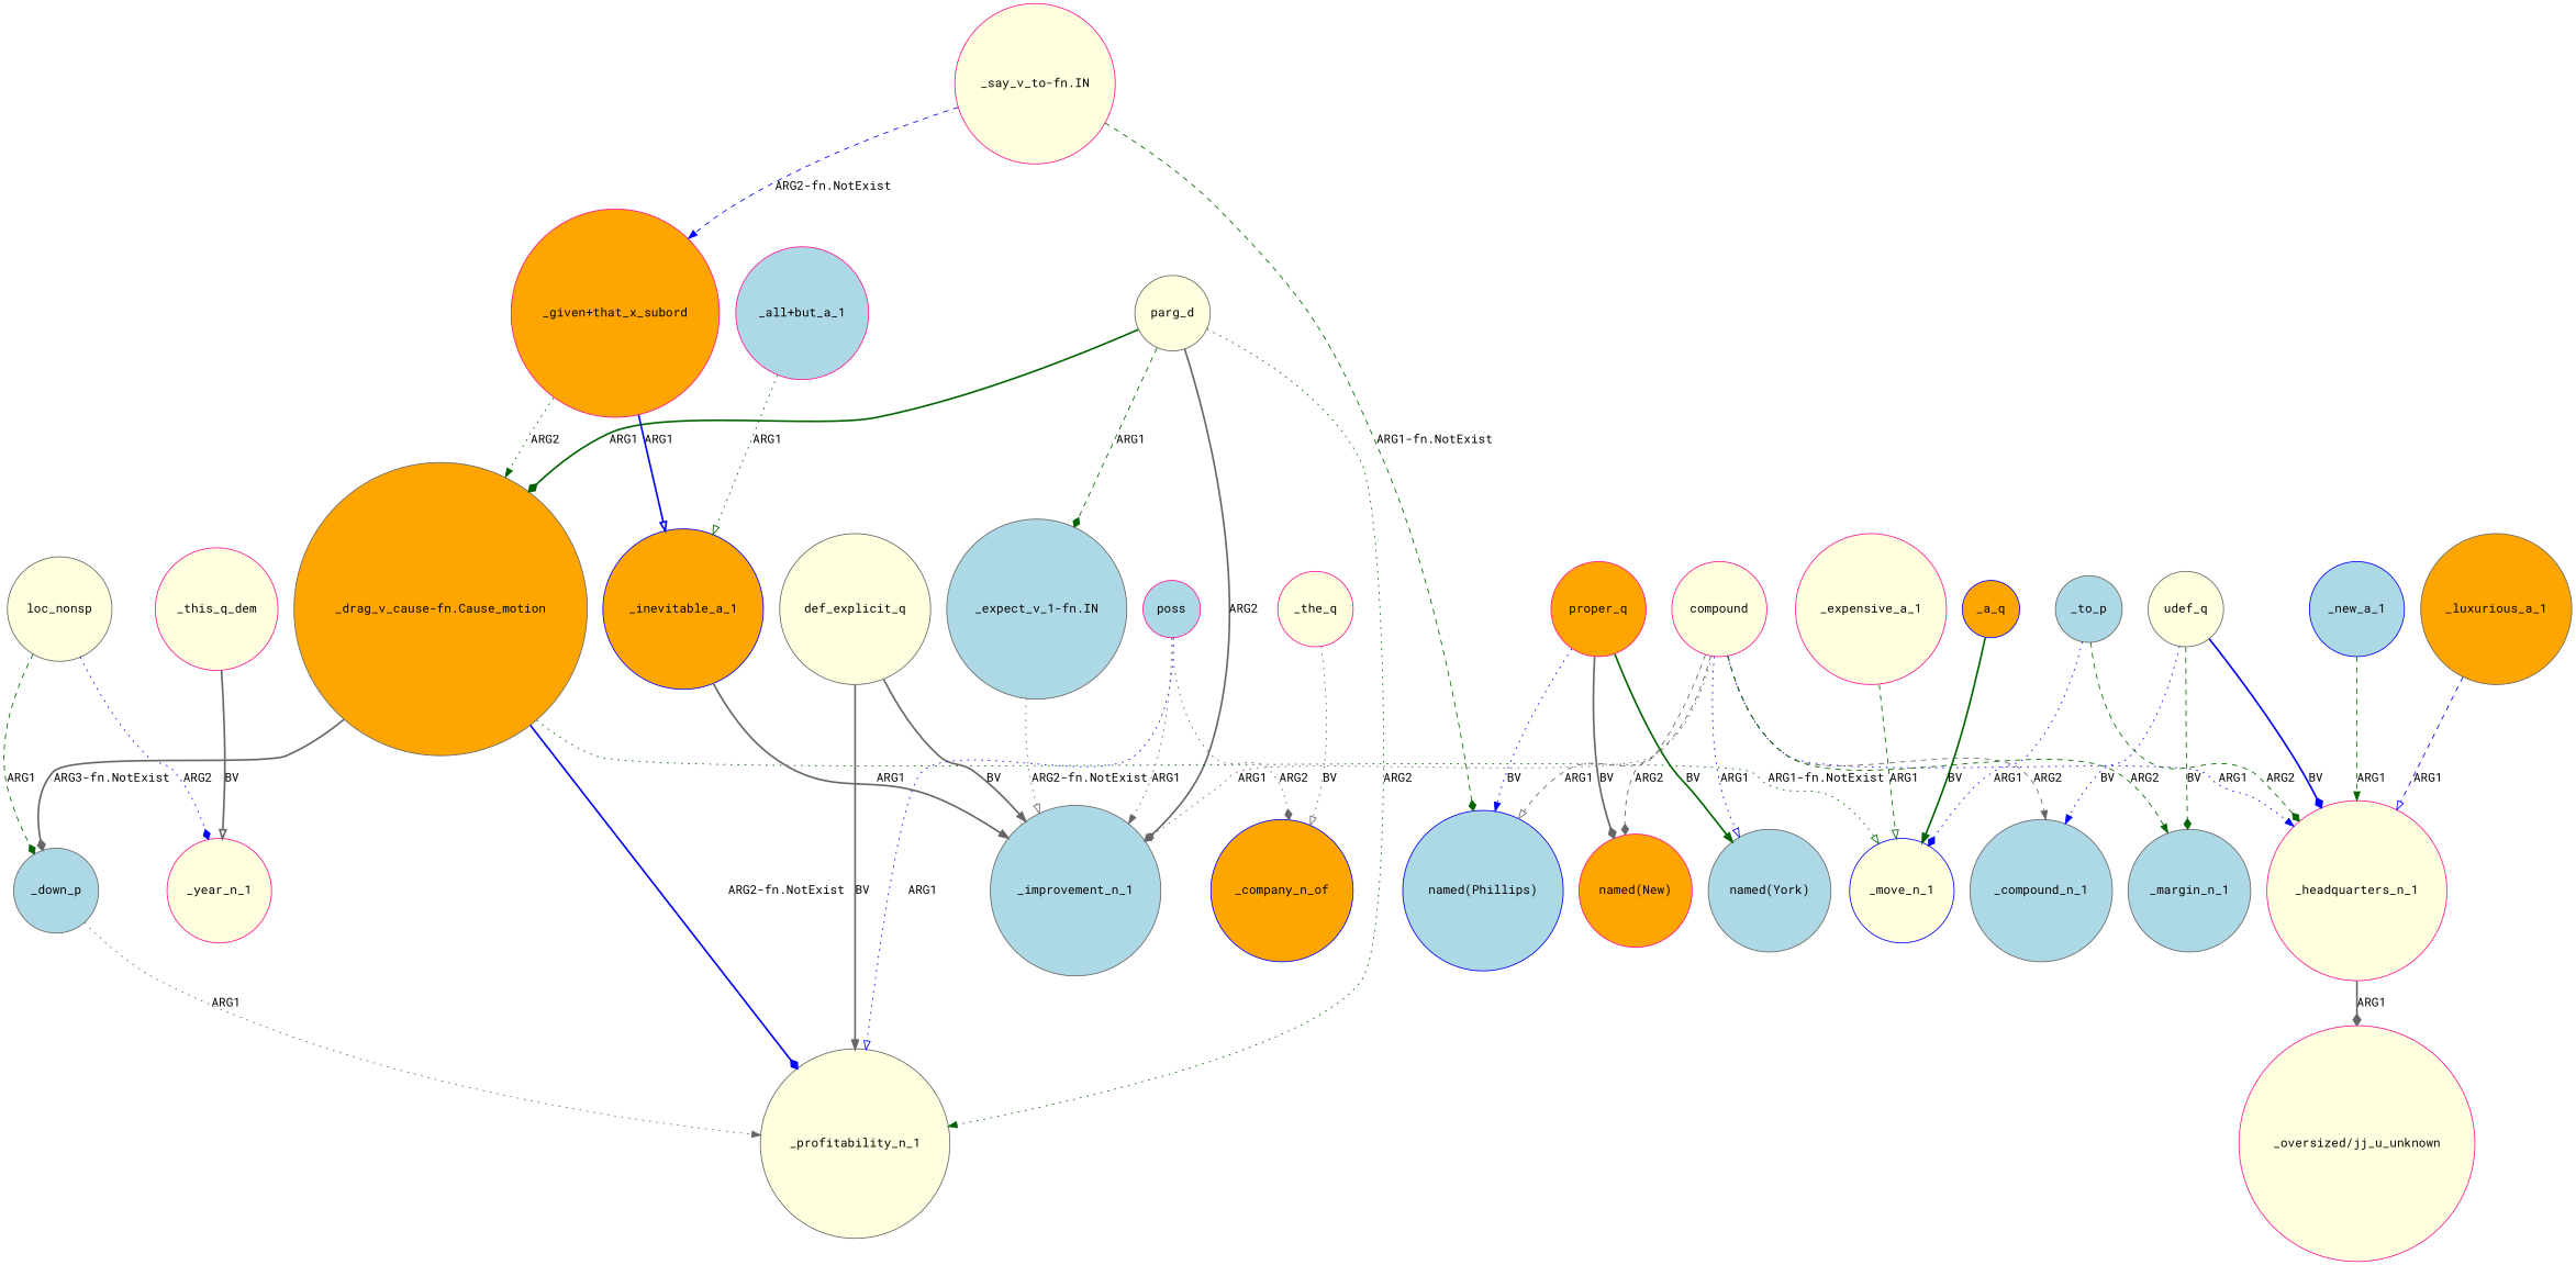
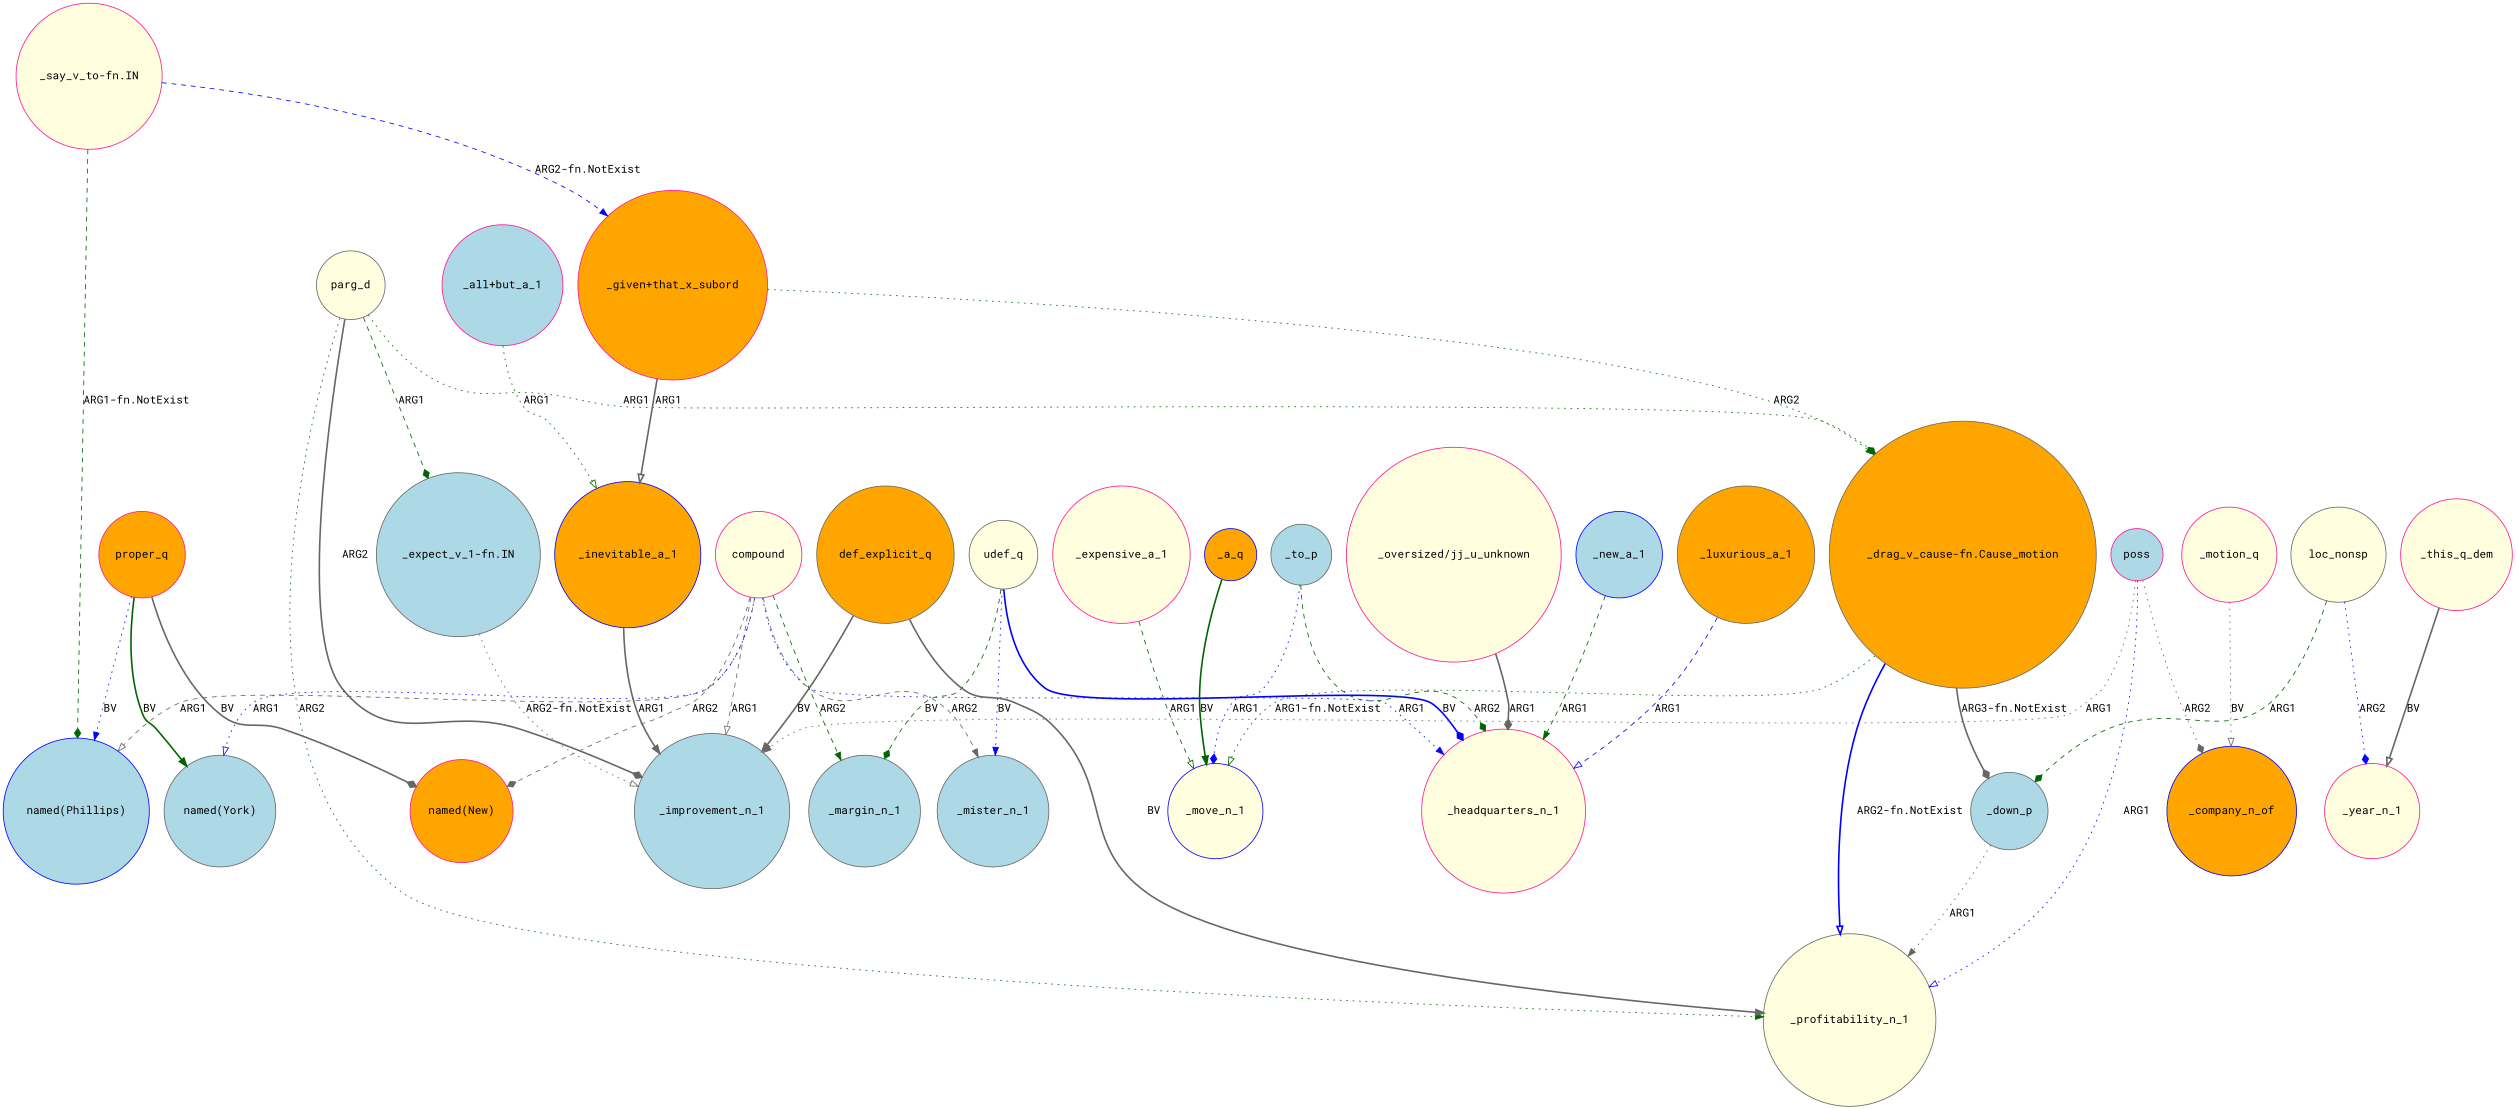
  digraph {
    fontname="Roboto Mono"
    node [color=gray40 fillcolor=lightyellow fontname="Roboto Mono" shape=circle style=filled]
    edge [arrowhead=normal color=gray40 fontname="Roboto Mono" style=dotted]
    _down_p [fillcolor=lightblue]
    loc_nonsp
    _year_n_1 [color=deeppink]
    _profitability_n_1
    parg_d
    _improvement_n_1 [fillcolor=lightblue]
    "_drag_v_cause-fn.Cause_motion" [fillcolor=orange]
    "_expect_v_1-fn.IN" [fillcolor=lightblue]
    _move_n_1 [color=blue]
    compound [color=deeppink]
    "named(New)" [color=deeppink fillcolor=orange]
    _headquarters_n_1 [color=deeppink]
-   _mister_n_1 [fillcolor=lightblue label=_compound_n_1]
+   _mister_n_1 [fillcolor=lightblue]
    _margin_n_1 [fillcolor=lightblue]
    "named(Phillips)" [color=blue fillcolor=lightblue]
    "named(York)" [fillcolor=lightblue]
    udef_q
    proper_q [color=deeppink fillcolor=orange]
    "_say_v_to-fn.IN" [color=deeppink]
    "_given+that_x_subord" [color=deeppink fillcolor=orange]
    _inevitable_a_1 [color=blue fillcolor=orange]
-   _the_q [color=deeppink]
+   _the_q [color=deeppink label=_motion_q]
    _company_n_of [color=blue fillcolor=orange]
    _expensive_a_1 [color=deeppink]
-   def_explicit_q
+   def_explicit_q [fillcolor=orange]
    _to_p [fillcolor=lightblue]
    "_all+but_a_1" [color=deeppink fillcolor=lightblue]
    _a_q [color=blue fillcolor=orange]
    poss [color=deeppink fillcolor=lightblue]
    "_oversized/jj_u_unknown" [color=deeppink]
    _new_a_1 [color=blue fillcolor=lightblue]
    _luxurious_a_1 [fillcolor=orange]
    _this_q_dem [color=deeppink]
    _down_p -> _profitability_n_1 [label=ARG1]
    loc_nonsp -> _down_p [arrowhead=diamond color=darkgreen label=ARG1 style=dashed]
    loc_nonsp -> _year_n_1 [arrowhead=diamond color=blue label=ARG2]
    parg_d -> _profitability_n_1 [color=darkgreen label=ARG2]
    parg_d -> _improvement_n_1 [arrowhead=diamond label=ARG2 style=bold]
-   parg_d -> "_drag_v_cause-fn.Cause_motion" [arrowhead=diamond color=darkgreen label=ARG1 style=bold]
+   parg_d -> "_drag_v_cause-fn.Cause_motion" [arrowhead=diamond color=darkgreen label=ARG1]
    parg_d -> "_expect_v_1-fn.IN" [arrowhead=diamond color=darkgreen label=ARG1 style=dashed]
    "_drag_v_cause-fn.Cause_motion" -> _down_p [arrowhead=diamond label="ARG3-fn.NotExist" style=bold]
-   "_drag_v_cause-fn.Cause_motion" -> _profitability_n_1 [arrowhead=diamond color=blue label="ARG2-fn.NotExist" style=bold]
+   "_drag_v_cause-fn.Cause_motion" -> _profitability_n_1 [arrowhead=onormal color=blue label="ARG2-fn.NotExist" style=bold]
    "_drag_v_cause-fn.Cause_motion" -> _move_n_1 [arrowhead=onormal color=darkgreen label="ARG1-fn.NotExist"]
    "_expect_v_1-fn.IN" -> _improvement_n_1 [arrowhead=onormal label="ARG2-fn.NotExist"]
-   compound -> _improvement_n_1 [arrowhead=onormal label=ARG1]
+   compound -> _improvement_n_1 [arrowhead=onormal label=ARG1 style=dashed]
    compound -> "named(New)" [arrowhead=diamond label=ARG2 style=dashed]
    compound -> _headquarters_n_1 [color=blue label=ARG1]
    compound -> _mister_n_1 [label=ARG2 style=dashed]
    compound -> _margin_n_1 [color=darkgreen label=ARG2 style=dashed]
    compound -> "named(Phillips)" [arrowhead=onormal label=ARG1 style=dashed]
    compound -> "named(York)" [arrowhead=onormal color=blue label=ARG1]
    udef_q -> _headquarters_n_1 [arrowhead=diamond color=blue label=BV style=bold]
    udef_q -> _mister_n_1 [color=blue label=BV]
    udef_q -> _margin_n_1 [arrowhead=diamond color=darkgreen label=BV style=dashed]
    proper_q -> "named(New)" [arrowhead=diamond label=BV style=bold]
    proper_q -> "named(Phillips)" [color=blue label=BV]
    proper_q -> "named(York)" [color=darkgreen label=BV style=bold]
    "_say_v_to-fn.IN" -> "named(Phillips)" [arrowhead=diamond color=darkgreen label="ARG1-fn.NotExist" style=dashed]
    "_say_v_to-fn.IN" -> "_given+that_x_subord" [color=blue label="ARG2-fn.NotExist" style=dashed]
    "_given+that_x_subord" -> "_drag_v_cause-fn.Cause_motion" [color=darkgreen label=ARG2]
-   "_given+that_x_subord" -> _inevitable_a_1 [arrowhead=onormal color=blue label=ARG1 style=bold]
+   "_given+that_x_subord" -> _inevitable_a_1 [arrowhead=onormal label=ARG1 style=bold]
    _inevitable_a_1 -> _improvement_n_1 [label=ARG1 style=bold]
    _the_q -> _company_n_of [arrowhead=onormal label=BV]
    _expensive_a_1 -> _move_n_1 [arrowhead=onormal color=darkgreen label=ARG1 style=dashed]
    def_explicit_q -> _profitability_n_1 [label=BV style=bold]
    def_explicit_q -> _improvement_n_1 [label=BV style=bold]
    _to_p -> _move_n_1 [arrowhead=diamond color=blue label=ARG1]
    _to_p -> _headquarters_n_1 [arrowhead=diamond color=darkgreen label=ARG2 style=dashed]
    "_all+but_a_1" -> _inevitable_a_1 [arrowhead=onormal color=darkgreen label=ARG1]
    _a_q -> _move_n_1 [color=darkgreen label=BV style=bold]
    poss -> _profitability_n_1 [arrowhead=onormal color=blue label=ARG1]
    poss -> _improvement_n_1 [label=ARG1]
    poss -> _company_n_of [arrowhead=diamond label=ARG2]
-   _headquarters_n_1 -> "_oversized/jj_u_unknown" [arrowhead=diamond label=ARG1 style=bold]
+   "_oversized/jj_u_unknown" -> _headquarters_n_1 [arrowhead=diamond label=ARG1 style=bold]
    _new_a_1 -> _headquarters_n_1 [color=darkgreen label=ARG1 style=dashed]
    _luxurious_a_1 -> _headquarters_n_1 [arrowhead=onormal color=blue label=ARG1 style=dashed]
    _this_q_dem -> _year_n_1 [arrowhead=onormal label=BV style=bold]
  }
